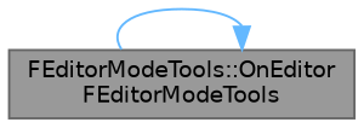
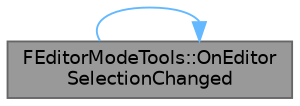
  digraph {
    rankdir=LR
-   n1 [color=gray40 fillcolor=grey60 fontcolor=black fontname=Helvetica fontsize=10 height=0.2 label="FEditorModeTools::OnEditor\lFEditorModeTools" shape=box style=filled width=0.4]
+   n1 [color=gray40 fillcolor=grey60 fontcolor=black fontname=Helvetica fontsize=10 height=0.2 label="FEditorModeTools::OnEditor\lSelectionChanged" shape=box style=filled width=0.4]
    n1 -> n1 [color=steelblue1 fontname=Helvetica fontsize=10 labelfontname=Helvetica labelfontsize=10 style=solid]
  }
